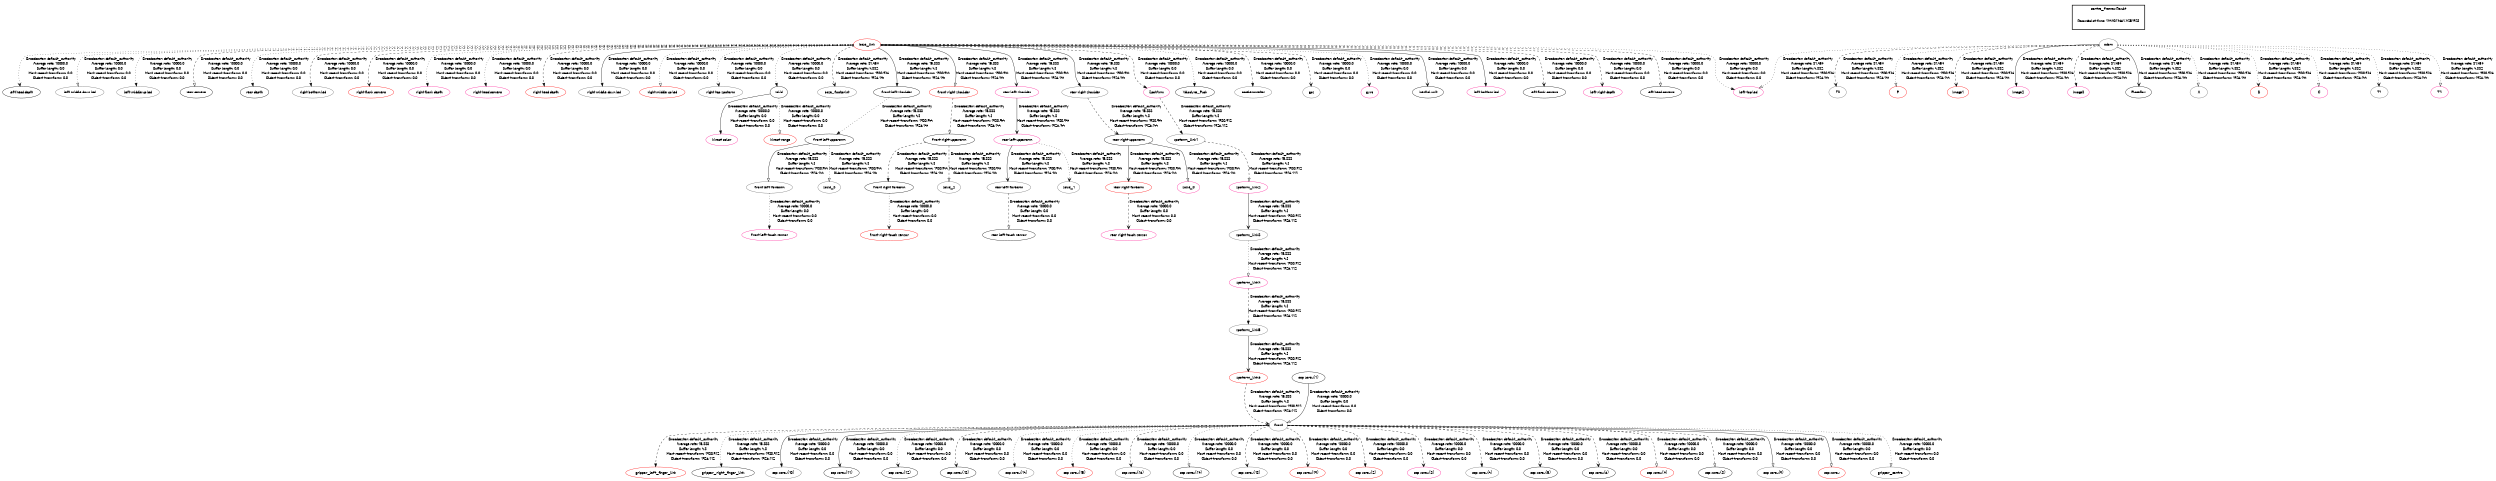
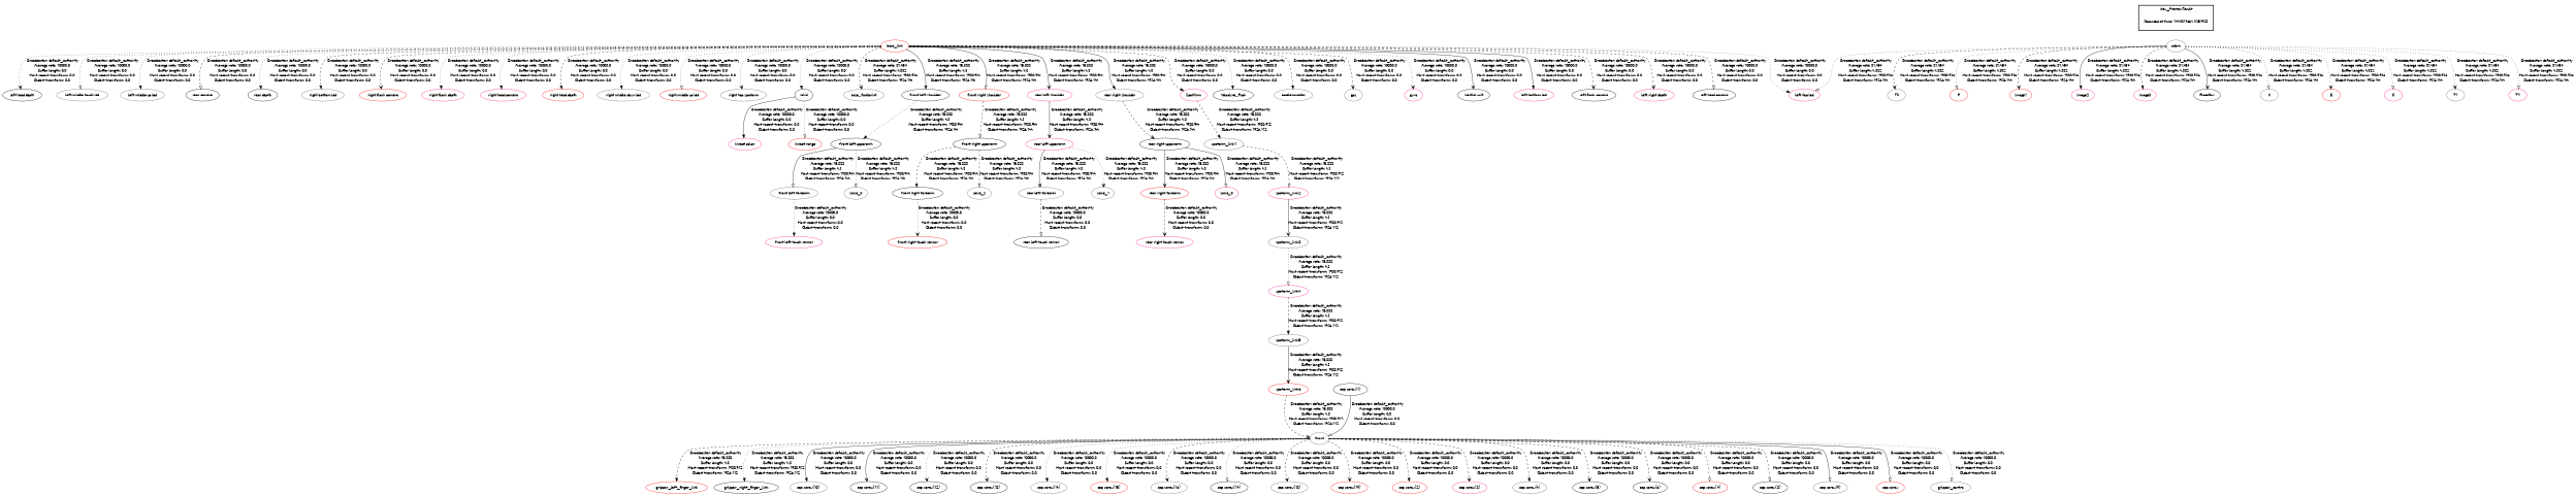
  digraph {
    fontname="Patrick Hand"
    node [color=gray40 fontname="Patrick Hand"]
    edge [fontname="Patrick Hand" style=dashed arrowhead=vee]
    "Recorded at time: 1747317661.7251928" [shape=plaintext]
    odom
    spotarm_link4 [color=deeppink]
    spotarm_link5
    spotarm_link6 [color=red]
    front
    spotarm_link3
    gripper_left_finger_link [color=red]
    gripper_right_finger_link [color=black]
    "cap screw(10)"
    "cap screw(11)" [color=black]
    "cap screw(12)" [color=black]
    "cap screw(13)" [color=black]
    "cap screw(14)"
    "cap screw(15)" [color=red]
    "cap screw(16)"
    "cap screw(17)" [color=black]
    "cap screw(18)"
    "cap screw(19)" [color=red]
    "cap screw(2)" [color=red]
    "cap screw(3)" [color=deeppink]
    "cap screw(4)"
    "cap screw(5)" [color=black]
    "cap screw(6)" [color=black]
    "cap screw(7)" [color=red]
    "cap screw(8)" [color=black]
    "cap screw(9)"
    "cap screw" [color=red]
    gripper_centre
    "cap screw(1)" [color=black]
    SpotArm [color=deeppink]
    spotarm_link1
    spotarm_link2 [color=deeppink]
    base_link [color=red]
    Velodyne_Puck [color=black]
    accelerometer
    gps
    gyro [color=deeppink]
    "inertial unit" [color=black]
    "left bottom led" [color=deeppink]
    "left flank camera" [color=black]
    n42 [color=deeppink label="left right depth"]
    "left head camera" [color=black]
    "left head depth" [color=black]
-   "left middle down led"
+   "left middle down led" [label="left middle touch led"]
    "left middle up led"
    "left top led" [color=deeppink]
    "rear camera" [color=black]
    "rear depth" [color=black]
    "right bottom led"
    "right flank camera" [color=red]
    "right flank depth" [color=deeppink]
    "right head camera" [color=deeppink]
    "right head depth" [color=red]
    "right middle down led"
    "right middle up led" [color=red]
    n57 [label="right top spotarm"]
    solid [color=black]
    base_footprint
    "front left shoulder" [color=black]
    "front right shoulder" [color=red]
    "rear left shoulder" [color=deeppink]
    "rear right shoulder"
    "kinect color" [color=deeppink]
    "kinect range" [color=red]
    "front left upperarm" [color=black]
    "front right upperarm" [color=black]
    "rear left upperarm" [color=deeppink]
    "rear right upperarm" [color=black]
    A
    B [color=red]
    C [color=deeppink]
    T1
    T2 [color=deeppink]
    T3
    P [color=red]
    Image1 [color=red]
    Image2 [color=deeppink]
    Image3 [color=deeppink]
    PlaceBox [color=black]
    "front left touch sensor" [color=deeppink]
    "front left forearm"
    solid_3
    "front right forearm" [color=black]
    "front right touch sensor" [color=red]
    solid_2
    "rear left touch sensor" [color=black]
    "rear left forearm"
    solid_1
    "rear right forearm" [color=red]
    "rear right touch sensor" [color=deeppink]
    solid_0 [color=deeppink]
    subgraph cluster_1 {
      color=black
-     label="centre_frames Result"
+     label="view_frames Result"
      style=bold
      "Recorded at time: 1747317661.7251928"
    }
    "Recorded at time: 1747317661.7251928" -> odom [style=invis arrowhead=""]
    odom -> "left top led" [arrowhead=onormal label=" Broadcaster: default_authority\nAverage rate: 31.457\nBuffer length: 4.832\nMost recent transform: 1930.976\nOldest transform: 1926.144\n" style=dotted]
    odom -> A [arrowhead=onormal label=" Broadcaster: default_authority\nAverage rate: 31.457\nBuffer length: 4.832\nMost recent transform: 1930.976\nOldest transform: 1926.144\n" style=dotted]
    odom -> B [label=" Broadcaster: default_authority\nAverage rate: 31.457\nBuffer length: 4.832\nMost recent transform: 1930.976\nOldest transform: 1926.144\n" style=dotted]
    odom -> C [arrowhead=onormal label=" Broadcaster: default_authority\nAverage rate: 31.457\nBuffer length: 4.832\nMost recent transform: 1930.976\nOldest transform: 1926.144\n" style=dotted]
    odom -> T1 [label=" Broadcaster: default_authority\nAverage rate: 31.457\nBuffer length: 4.832\nMost recent transform: 1930.976\nOldest transform: 1926.144\n" style=dotted]
    odom -> T2 [arrowhead=onormal label=" Broadcaster: default_authority\nAverage rate: 31.457\nBuffer length: 4.832\nMost recent transform: 1930.976\nOldest transform: 1926.144\n" style=dotted]
    odom -> T3 [label=" Broadcaster: default_authority\nAverage rate: 31.457\nBuffer length: 4.832\nMost recent transform: 1930.976\nOldest transform: 1926.144\n"]
    odom -> P [arrowhead=onormal label=" Broadcaster: default_authority\nAverage rate: 31.457\nBuffer length: 4.832\nMost recent transform: 1930.976\nOldest transform: 1926.144\n" style=dotted]
    odom -> Image1 [label=" Broadcaster: default_authority\nAverage rate: 31.457\nBuffer length: 4.832\nMost recent transform: 1930.976\nOldest transform: 1926.144\n"]
    odom -> Image2 [arrowhead=normal label=" Broadcaster: default_authority\nAverage rate: 31.457\nBuffer length: 4.832\nMost recent transform: 1930.976\nOldest transform: 1926.144\n" style=solid]
    odom -> Image3 [arrowhead=normal label=" Broadcaster: default_authority\nAverage rate: 31.457\nBuffer length: 4.832\nMost recent transform: 1930.976\nOldest transform: 1926.144\n"]
    odom -> PlaceBox [label=" Broadcaster: default_authority\nAverage rate: 31.457\nBuffer length: 4.832\nMost recent transform: 1930.976\nOldest transform: 1926.144\n" style=solid]
    spotarm_link4 -> spotarm_link5 [arrowhead=normal label=" Broadcaster: default_authority\nAverage rate: 15.833\nBuffer length: 4.8\nMost recent transform: 1930.912\nOldest transform: 1926.112\n"]
    spotarm_link5 -> spotarm_link6 [label=" Broadcaster: default_authority\nAverage rate: 15.833\nBuffer length: 4.8\nMost recent transform: 1930.912\nOldest transform: 1926.112\n" style=solid]
    spotarm_link6 -> front [label=" Broadcaster: default_authority\nAverage rate: 15.833\nBuffer length: 4.8\nMost recent transform: 1930.912\nOldest transform: 1926.112\n"]
    front -> gripper_left_finger_link [arrowhead=normal label=" Broadcaster: default_authority\nAverage rate: 15.833\nBuffer length: 4.8\nMost recent transform: 1930.912\nOldest transform: 1926.112\n"]
    front -> gripper_right_finger_link [arrowhead=normal label=" Broadcaster: default_authority\nAverage rate: 15.833\nBuffer length: 4.8\nMost recent transform: 1930.912\nOldest transform: 1926.112\n" style=dotted]
    front -> "cap screw(10)" [arrowhead=normal label=" Broadcaster: default_authority\nAverage rate: 10000.0\nBuffer length: 0.0\nMost recent transform: 0.0\nOldest transform: 0.0\n" style=solid]
    front -> "cap screw(11)" [label=" Broadcaster: default_authority\nAverage rate: 10000.0\nBuffer length: 0.0\nMost recent transform: 0.0\nOldest transform: 0.0\n" style=solid]
    front -> "cap screw(12)" [label=" Broadcaster: default_authority\nAverage rate: 10000.0\nBuffer length: 0.0\nMost recent transform: 0.0\nOldest transform: 0.0\n" style=dotted]
    front -> "cap screw(13)" [label=" Broadcaster: default_authority\nAverage rate: 10000.0\nBuffer length: 0.0\nMost recent transform: 0.0\nOldest transform: 0.0\n"]
    front -> "cap screw(14)" [arrowhead=normal label=" Broadcaster: default_authority\nAverage rate: 10000.0\nBuffer length: 0.0\nMost recent transform: 0.0\nOldest transform: 0.0\n" style=dotted]
    front -> "cap screw(15)" [arrowhead=normal label=" Broadcaster: default_authority\nAverage rate: 10000.0\nBuffer length: 0.0\nMost recent transform: 0.0\nOldest transform: 0.0\n" style=dotted]
    front -> "cap screw(16)" [label=" Broadcaster: default_authority\nAverage rate: 10000.0\nBuffer length: 0.0\nMost recent transform: 0.0\nOldest transform: 0.0\n"]
    front -> "cap screw(17)" [arrowhead=onormal label=" Broadcaster: default_authority\nAverage rate: 10000.0\nBuffer length: 0.0\nMost recent transform: 0.0\nOldest transform: 0.0\n" style=dotted]
    front -> "cap screw(18)" [label=" Broadcaster: default_authority\nAverage rate: 10000.0\nBuffer length: 0.0\nMost recent transform: 0.0\nOldest transform: 0.0\n"]
    front -> "cap screw(19)" [label=" Broadcaster: default_authority\nAverage rate: 10000.0\nBuffer length: 0.0\nMost recent transform: 0.0\nOldest transform: 0.0\n"]
    front -> "cap screw(2)" [arrowhead=normal label=" Broadcaster: default_authority\nAverage rate: 10000.0\nBuffer length: 0.0\nMost recent transform: 0.0\nOldest transform: 0.0\n"]
    front -> "cap screw(3)" [label=" Broadcaster: default_authority\nAverage rate: 10000.0\nBuffer length: 0.0\nMost recent transform: 0.0\nOldest transform: 0.0\n"]
    front -> "cap screw(4)" [arrowhead=normal label=" Broadcaster: default_authority\nAverage rate: 10000.0\nBuffer length: 0.0\nMost recent transform: 0.0\nOldest transform: 0.0\n"]
    front -> "cap screw(5)" [label=" Broadcaster: default_authority\nAverage rate: 10000.0\nBuffer length: 0.0\nMost recent transform: 0.0\nOldest transform: 0.0\n"]
    front -> "cap screw(6)" [label=" Broadcaster: default_authority\nAverage rate: 10000.0\nBuffer length: 0.0\nMost recent transform: 0.0\nOldest transform: 0.0\n"]
    front -> "cap screw(7)" [arrowhead=onormal label=" Broadcaster: default_authority\nAverage rate: 10000.0\nBuffer length: 0.0\nMost recent transform: 0.0\nOldest transform: 0.0\n"]
    front -> "cap screw(8)" [arrowhead=onormal label=" Broadcaster: default_authority\nAverage rate: 10000.0\nBuffer length: 0.0\nMost recent transform: 0.0\nOldest transform: 0.0\n"]
    front -> "cap screw(9)" [arrowhead=onormal label=" Broadcaster: default_authority\nAverage rate: 10000.0\nBuffer length: 0.0\nMost recent transform: 0.0\nOldest transform: 0.0\n" style=solid]
    front -> "cap screw" [arrowhead=onormal label=" Broadcaster: default_authority\nAverage rate: 10000.0\nBuffer length: 0.0\nMost recent transform: 0.0\nOldest transform: 0.0\n" style=solid]
    front -> gripper_centre [arrowhead=onormal label=" Broadcaster: default_authority\nAverage rate: 10000.0\nBuffer length: 0.0\nMost recent transform: 0.0\nOldest transform: 0.0\n" style=dotted]
    spotarm_link3 -> spotarm_link4 [arrowhead=onormal label=" Broadcaster: default_authority\nAverage rate: 15.833\nBuffer length: 4.8\nMost recent transform: 1930.912\nOldest transform: 1926.112\n" style=dotted]
    "cap screw(1)" -> front [arrowhead=onormal label=" Broadcaster: default_authority\nAverage rate: 10000.0\nBuffer length: 0.0\nMost recent transform: 0.0\nOldest transform: 0.0\n" style=solid]
    SpotArm -> spotarm_link1 [arrowhead=normal label=" Broadcaster: default_authority\nAverage rate: 15.833\nBuffer length: 4.8\nMost recent transform: 1930.912\nOldest transform: 1926.112\n"]
    spotarm_link1 -> spotarm_link2 [arrowhead=onormal label=" Broadcaster: default_authority\nAverage rate: 15.833\nBuffer length: 4.8\nMost recent transform: 1930.912\nOldest transform: 1926.112\n"]
    spotarm_link2 -> spotarm_link3 [label=" Broadcaster: default_authority\nAverage rate: 15.833\nBuffer length: 4.8\nMost recent transform: 1930.912\nOldest transform: 1926.112\n" style=solid]
    base_link -> SpotArm [arrowhead=normal label=" Broadcaster: default_authority\nAverage rate: 10000.0\nBuffer length: 0.0\nMost recent transform: 0.0\nOldest transform: 0.0\n"]
    base_link -> Velodyne_Puck [arrowhead=normal label=" Broadcaster: default_authority\nAverage rate: 10000.0\nBuffer length: 0.0\nMost recent transform: 0.0\nOldest transform: 0.0\n" style=dotted]
    base_link -> accelerometer [arrowhead=normal label=" Broadcaster: default_authority\nAverage rate: 10000.0\nBuffer length: 0.0\nMost recent transform: 0.0\nOldest transform: 0.0\n"]
    base_link -> gps [label=" Broadcaster: default_authority\nAverage rate: 10000.0\nBuffer length: 0.0\nMost recent transform: 0.0\nOldest transform: 0.0\n"]
    base_link -> gyro [label=" Broadcaster: default_authority\nAverage rate: 10000.0\nBuffer length: 0.0\nMost recent transform: 0.0\nOldest transform: 0.0\n" style=dotted]
    base_link -> "inertial unit" [label=" Broadcaster: default_authority\nAverage rate: 10000.0\nBuffer length: 0.0\nMost recent transform: 0.0\nOldest transform: 0.0\n" style=solid]
    base_link -> "left bottom led" [arrowhead=normal label=" Broadcaster: default_authority\nAverage rate: 10000.0\nBuffer length: 0.0\nMost recent transform: 0.0\nOldest transform: 0.0\n" style=solid]
    base_link -> "left flank camera" [label=" Broadcaster: default_authority\nAverage rate: 10000.0\nBuffer length: 0.0\nMost recent transform: 0.0\nOldest transform: 0.0\n"]
    base_link -> n42 [label=" Broadcaster: default_authority\nAverage rate: 10000.0\nBuffer length: 0.0\nMost recent transform: 0.0\nOldest transform: 0.0\n"]
    base_link -> "left head camera" [arrowhead=onormal label=" Broadcaster: default_authority\nAverage rate: 10000.0\nBuffer length: 0.0\nMost recent transform: 0.0\nOldest transform: 0.0\n"]
    base_link -> "left head depth" [label=" Broadcaster: default_authority\nAverage rate: 10000.0\nBuffer length: 0.0\nMost recent transform: 0.0\nOldest transform: 0.0\n" style=dotted]
    base_link -> "left middle down led" [arrowhead=onormal label=" Broadcaster: default_authority\nAverage rate: 10000.0\nBuffer length: 0.0\nMost recent transform: 0.0\nOldest transform: 0.0\n" style=dotted]
    base_link -> "left middle up led" [arrowhead=normal label=" Broadcaster: default_authority\nAverage rate: 10000.0\nBuffer length: 0.0\nMost recent transform: 0.0\nOldest transform: 0.0\n" style=dotted]
    base_link -> "left top led" [arrowhead=normal label=" Broadcaster: default_authority\nAverage rate: 10000.0\nBuffer length: 0.0\nMost recent transform: 0.0\nOldest transform: 0.0\n" style=dotted]
    base_link -> "rear camera" [arrowhead=onormal label=" Broadcaster: default_authority\nAverage rate: 10000.0\nBuffer length: 0.0\nMost recent transform: 0.0\nOldest transform: 0.0\n"]
    base_link -> "rear depth" [arrowhead=normal label=" Broadcaster: default_authority\nAverage rate: 10000.0\nBuffer length: 0.0\nMost recent transform: 0.0\nOldest transform: 0.0\n" style=dotted]
    base_link -> "right bottom led" [arrowhead=normal label=" Broadcaster: default_authority\nAverage rate: 10000.0\nBuffer length: 0.0\nMost recent transform: 0.0\nOldest transform: 0.0\n"]
    base_link -> "right flank camera" [label=" Broadcaster: default_authority\nAverage rate: 10000.0\nBuffer length: 0.0\nMost recent transform: 0.0\nOldest transform: 0.0\n"]
    base_link -> "right flank depth" [arrowhead=normal label=" Broadcaster: default_authority\nAverage rate: 10000.0\nBuffer length: 0.0\nMost recent transform: 0.0\nOldest transform: 0.0\n" style=dotted]
    base_link -> "right head camera" [arrowhead=normal label=" Broadcaster: default_authority\nAverage rate: 10000.0\nBuffer length: 0.0\nMost recent transform: 0.0\nOldest transform: 0.0\n" style=dotted]
    base_link -> "right head depth" [arrowhead=normal label=" Broadcaster: default_authority\nAverage rate: 10000.0\nBuffer length: 0.0\nMost recent transform: 0.0\nOldest transform: 0.0\n"]
-   base_link -> "right middle down led" [arrowhead=normal label=" Broadcaster: default_authority\nAverage rate: 10000.0\nBuffer length: 0.0\nMost recent transform: 0.0\nOldest transform: 0.0\n" style=solid]
+   base_link -> "right middle down led" [arrowhead=normal label=" Broadcaster: default_authority\nAverage rate: 10000.0\nBuffer length: 0.0\nMost recent transform: 0.0\nOldest transform: 0.0\n" style=dotted]
    base_link -> "right middle up led" [arrowhead=onormal label=" Broadcaster: default_authority\nAverage rate: 10000.0\nBuffer length: 0.0\nMost recent transform: 0.0\nOldest transform: 0.0\n" style=dotted]
    base_link -> n57 [label=" Broadcaster: default_authority\nAverage rate: 10000.0\nBuffer length: 0.0\nMost recent transform: 0.0\nOldest transform: 0.0\n" style=dotted]
    base_link -> solid [arrowhead=normal label=" Broadcaster: default_authority\nAverage rate: 10000.0\nBuffer length: 0.0\nMost recent transform: 0.0\nOldest transform: 0.0\n" style=dotted]
    base_link -> base_footprint [label=" Broadcaster: default_authority\nAverage rate: 31.457\nBuffer length: 4.832\nMost recent transform: 1930.976\nOldest transform: 1926.144\n"]
    base_link -> "front left shoulder" [arrowhead=normal label=" Broadcaster: default_authority\nAverage rate: 15.833\nBuffer length: 4.8\nMost recent transform: 1930.944\nOldest transform: 1926.144\n" style=solid]
    base_link -> "front right shoulder" [arrowhead=onormal label=" Broadcaster: default_authority\nAverage rate: 15.833\nBuffer length: 4.8\nMost recent transform: 1930.944\nOldest transform: 1926.144\n" style=solid]
    base_link -> "rear left shoulder" [label=" Broadcaster: default_authority\nAverage rate: 15.833\nBuffer length: 4.8\nMost recent transform: 1930.944\nOldest transform: 1926.144\n" style=solid]
    base_link -> "rear right shoulder" [arrowhead=normal label=" Broadcaster: default_authority\nAverage rate: 15.833\nBuffer length: 4.8\nMost recent transform: 1930.944\nOldest transform: 1926.144\n" style=solid]
    solid -> "kinect color" [arrowhead=normal label=" Broadcaster: default_authority\nAverage rate: 10000.0\nBuffer length: 0.0\nMost recent transform: 0.0\nOldest transform: 0.0\n" style=solid]
    solid -> "kinect range" [arrowhead=onormal label=" Broadcaster: default_authority\nAverage rate: 10000.0\nBuffer length: 0.0\nMost recent transform: 0.0\nOldest transform: 0.0\n" style=dotted]
    "front left shoulder" -> "front left upperarm" [arrowhead=normal label=" Broadcaster: default_authority\nAverage rate: 15.833\nBuffer length: 4.8\nMost recent transform: 1930.944\nOldest transform: 1926.144\n" style=dotted]
    "front right shoulder" -> "front right upperarm" [arrowhead=onormal label=" Broadcaster: default_authority\nAverage rate: 15.833\nBuffer length: 4.8\nMost recent transform: 1930.944\nOldest transform: 1926.144\n"]
    "rear left shoulder" -> "rear left upperarm" [label=" Broadcaster: default_authority\nAverage rate: 15.833\nBuffer length: 4.8\nMost recent transform: 1930.944\nOldest transform: 1926.144\n" style=solid]
    "rear right shoulder" -> "rear right upperarm" [label=" Broadcaster: default_authority\nAverage rate: 15.833\nBuffer length: 4.8\nMost recent transform: 1930.944\nOldest transform: 1926.144\n"]
    "front left upperarm" -> "front left forearm" [arrowhead=onormal label=" Broadcaster: default_authority\nAverage rate: 15.833\nBuffer length: 4.8\nMost recent transform: 1930.944\nOldest transform: 1926.144\n" style=solid]
    "front left upperarm" -> solid_3 [arrowhead=onormal label=" Broadcaster: default_authority\nAverage rate: 15.833\nBuffer length: 4.8\nMost recent transform: 1930.944\nOldest transform: 1926.144\n" style=dotted]
    "front right upperarm" -> "front right forearm" [arrowhead=normal label=" Broadcaster: default_authority\nAverage rate: 15.833\nBuffer length: 4.8\nMost recent transform: 1930.944\nOldest transform: 1926.144\n"]
    "front right upperarm" -> solid_2 [arrowhead=onormal label=" Broadcaster: default_authority\nAverage rate: 15.833\nBuffer length: 4.8\nMost recent transform: 1930.944\nOldest transform: 1926.144\n"]
    "rear left upperarm" -> "rear left forearm" [label=" Broadcaster: default_authority\nAverage rate: 15.833\nBuffer length: 4.8\nMost recent transform: 1930.944\nOldest transform: 1926.144\n" style=solid]
    "rear left upperarm" -> solid_1 [label=" Broadcaster: default_authority\nAverage rate: 15.833\nBuffer length: 4.8\nMost recent transform: 1930.944\nOldest transform: 1926.144\n" style=dotted]
    "rear right upperarm" -> "rear right forearm" [label=" Broadcaster: default_authority\nAverage rate: 15.833\nBuffer length: 4.8\nMost recent transform: 1930.944\nOldest transform: 1926.144\n" style=solid]
    "rear right upperarm" -> solid_0 [arrowhead=onormal label=" Broadcaster: default_authority\nAverage rate: 15.833\nBuffer length: 4.8\nMost recent transform: 1930.944\nOldest transform: 1926.144\n" style=solid]
    "front left forearm" -> "front left touch sensor" [arrowhead=normal label=" Broadcaster: default_authority\nAverage rate: 10000.0\nBuffer length: 0.0\nMost recent transform: 0.0\nOldest transform: 0.0\n" style=dotted]
    "front right forearm" -> "front right touch sensor" [label=" Broadcaster: default_authority\nAverage rate: 10000.0\nBuffer length: 0.0\nMost recent transform: 0.0\nOldest transform: 0.0\n" style=dotted]
    "rear left forearm" -> "rear left touch sensor" [arrowhead=onormal label=" Broadcaster: default_authority\nAverage rate: 10000.0\nBuffer length: 0.0\nMost recent transform: 0.0\nOldest transform: 0.0\n"]
    "rear right forearm" -> "rear right touch sensor" [label=" Broadcaster: default_authority\nAverage rate: 10000.0\nBuffer length: 0.0\nMost recent transform: 0.0\nOldest transform: 0.0\n"]
  }
